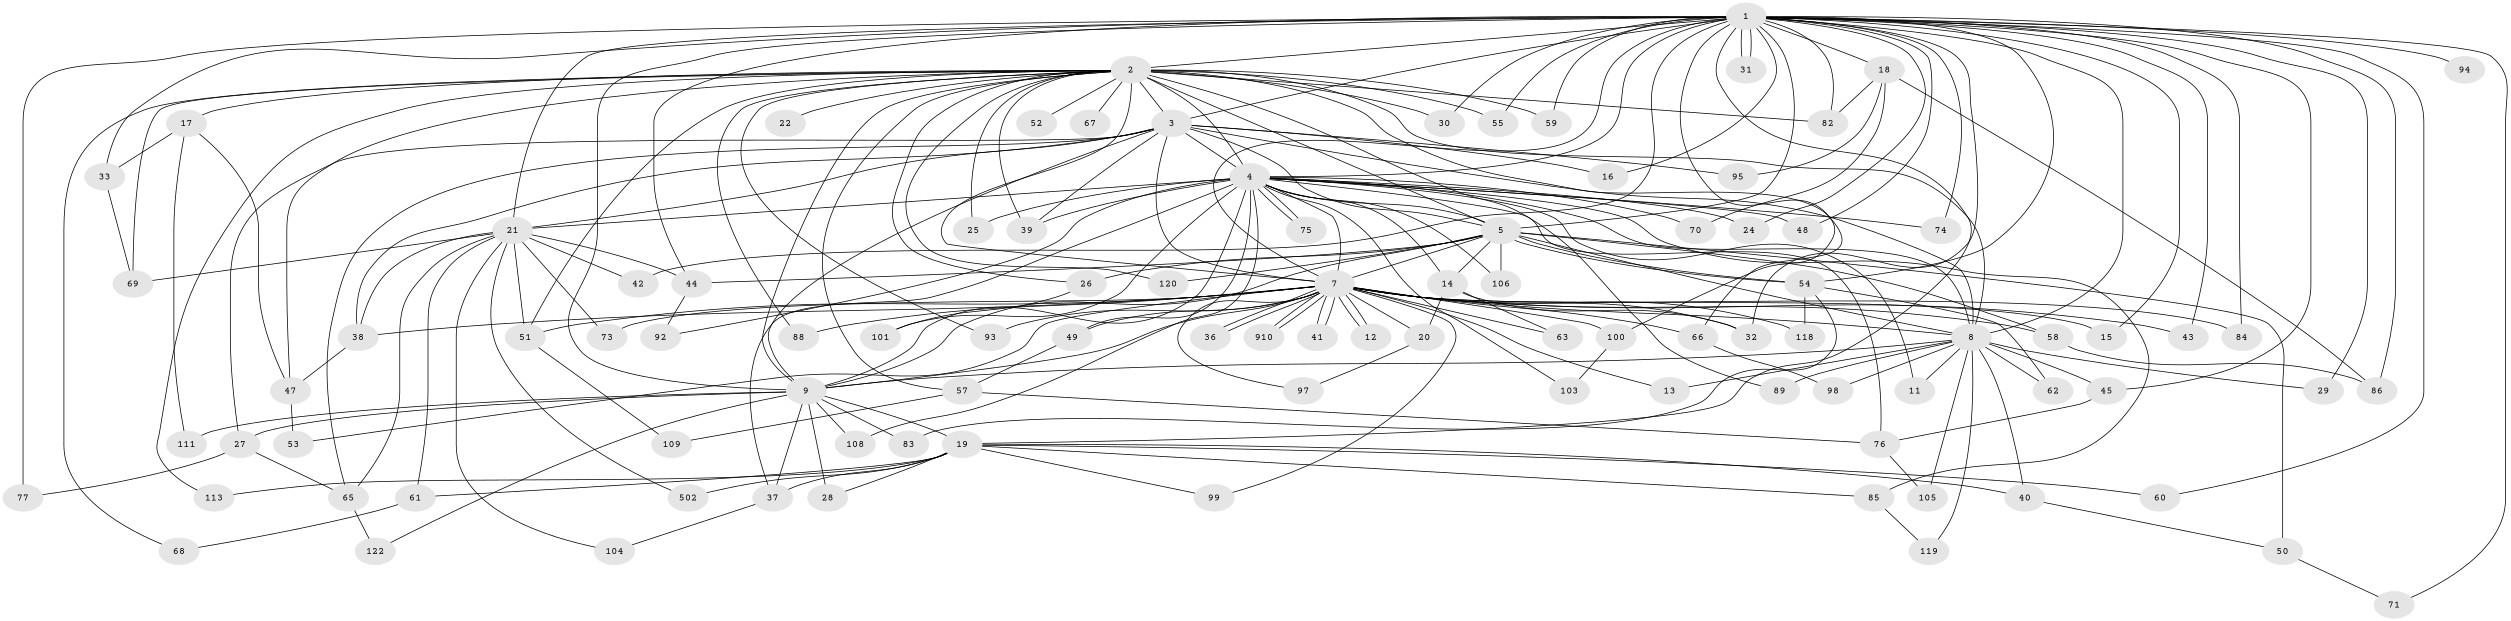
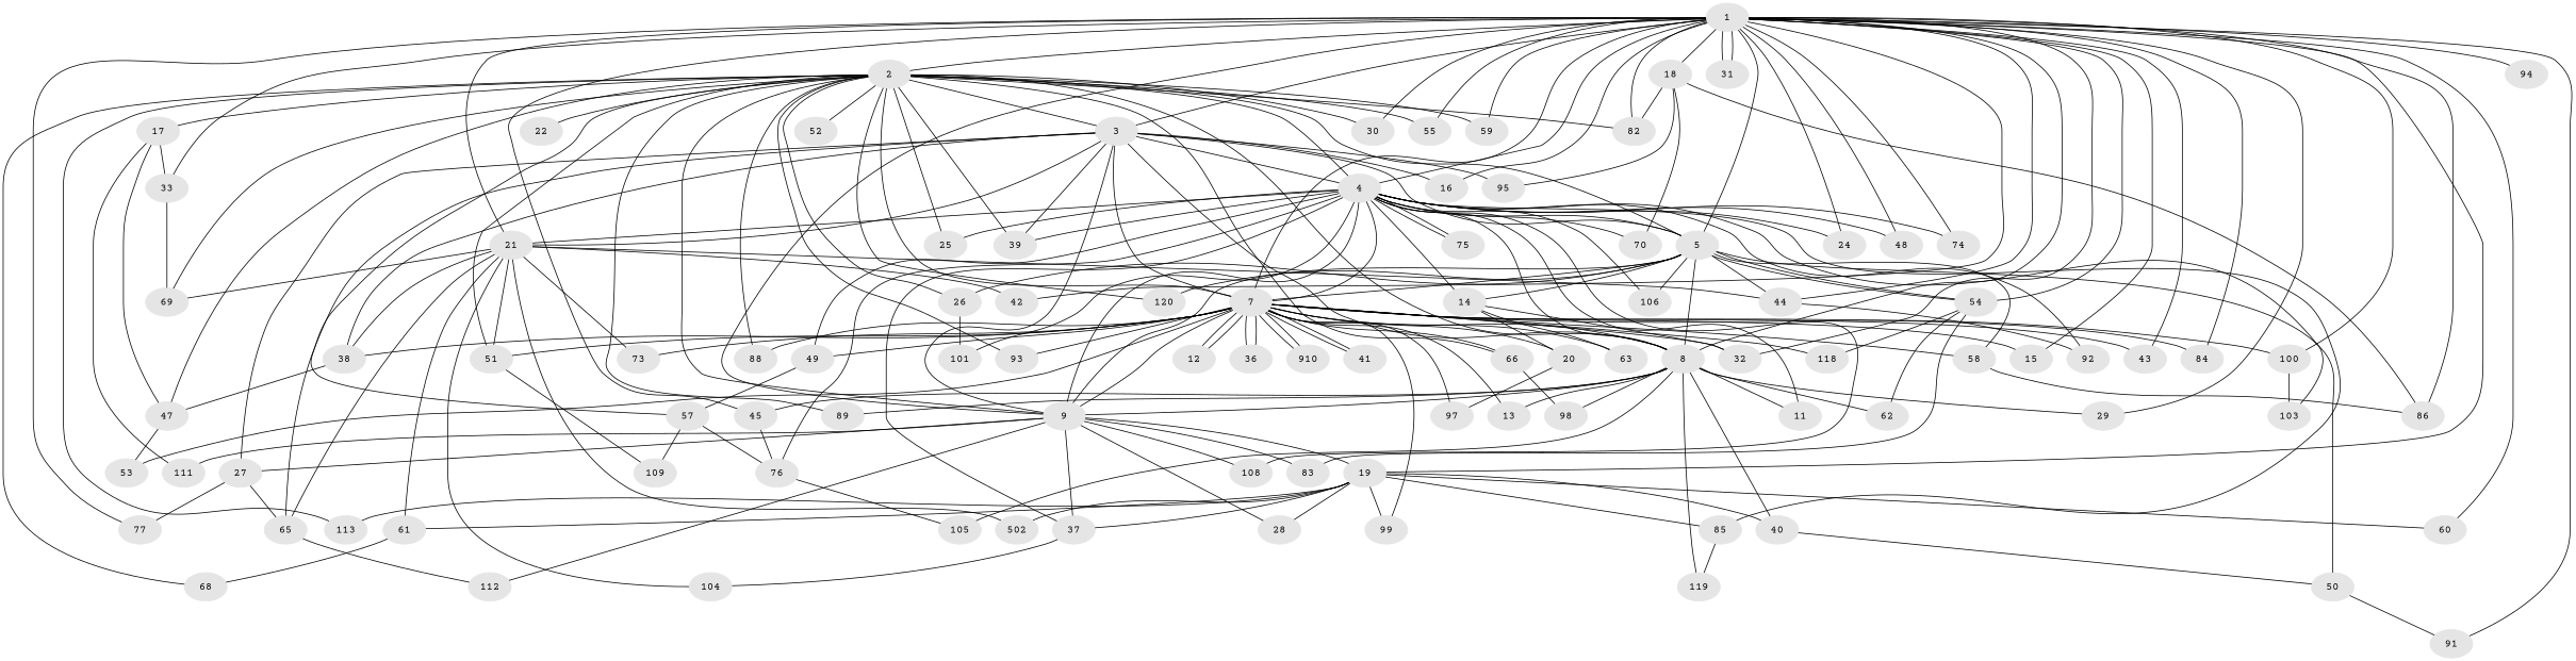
  graph {
    fontname="Courier Prime"
    node [color=gray90 fontname="Courier Prime" style=filled]
    edge [fontname="Courier Prime"]
    1 [super="+10"]
    2 [super="+6"]
    3 [super="+79"]
    4 [super="+35"]
    5 [super="+81"]
    7 [super="+23"]
    8 [super="+72"]
    9 [super="+87"]
    15
    16
    18 [super="+96"]
    19 [super="+46"]
    21 [super="+34"]
    24
    29
    30
    31
    32
    33 [super="+117"]
    42
    43
    44 [super="+64"]
    45
    48
    54 [super="+56"]
    55
    59
    60
    74
    77
    82
    84
    86 [super="+115"]
-   91 [label=71]
+   91
    94
    100
    17
    22
    25
    26
    39 [super="+107"]
    47 [super="+80"]
    51 [super="+73"]
    52
    57
    66
-   67
    68
    69
    88
    89
    93
    113
    120
    27
    38 [super="+90"]
    65 [super="+71"]
    95
    11
    14 [super="+116"]
    37
    49
    70
    75
    76 [super="+114"]
    85
    92
    101
    103
    106
    108
    50
    58
    12
    13
    20
    36
    41
    53
    63
    n81 [label=73]
    97
    99
    n84 [label=910]
    118
    40
    62
    98
    105
    119
    28
    83
    111
-   112 [label=122]
+   112
    61
    n96 [label=502]
    104
    109
    1 -- 2 [weight=4]
    1 -- 3 [weight=3]
    1 -- 4 [weight=2]
    1 -- 5 [weight=2]
    1 -- 7 [weight=2]
    1 -- 8 [weight=2]
    1 -- 9 [weight=2]
    1 -- 15
    1 -- 16
    1 -- 18
    1 -- 19
    1 -- 21
    1 -- 24
    1 -- 29
    1 -- 30
    1 -- 31
    1 -- 31
    1 -- 32
    1 -- 33
    1 -- 42
    1 -- 43
    1 -- 44
    1 -- 45
    1 -- 48
    1 -- 54
    1 -- 55
    1 -- 59
    1 -- 60
    1 -- 74
    1 -- 77
    1 -- 82
    1 -- 84
    1 -- 86
    1 -- 91
    1 -- 94 [weight=2]
    1 -- 100
    2 -- 3 [weight=2]
    2 -- 4 [weight=2]
    2 -- 5 [weight=3]
    2 -- 7 [weight=3]
    2 -- 8 [weight=2]
    2 -- 9 [weight=2]
    2 -- 30
    2 -- 55
    2 -- 59
    2 -- 82
    2 -- 17 [weight=2]
    2 -- 22 [weight=2]
    2 -- 25
    2 -- 26
    2 -- 39
    2 -- 47
    2 -- 51
    2 -- 52 [weight=2]
    2 -- 57
    2 -- 66
-   2 -- 67
    2 -- 68
    2 -- 69
    2 -- 88
    2 -- 89
    2 -- 93
    2 -- 113
    2 -- 120
    3 -- 4
    3 -- 5
    3 -- 7
    3 -- 8 [weight=2]
    3 -- 9
    3 -- 16
    3 -- 21
    3 -- 39
    3 -- 27
    3 -- 38
    3 -- 65
    3 -- 95
    4 -- 5
    4 -- 7 [weight=2]
    4 -- 8
    4 -- 9
    4 -- 21
    4 -- 24
    4 -- 48
    4 -- 74
    4 -- 25
    4 -- 39
    4 -- 11
    4 -- 14
    4 -- 37
    4 -- 49
    4 -- 70
    4 -- 75
    4 -- 75
    4 -- 76
    4 -- 85
    4 -- 92
    4 -- 101
    4 -- 103
    4 -- 106
    4 -- 108
    5 -- 7
    5 -- 8
    5 -- 9
    5 -- 44
    5 -- 54
    5 -- 54
    5 -- 26
    5 -- 120
    5 -- 14
    5 -- 106
    5 -- 50
    5 -- 58
    7 -- 8
    7 -- 9
    7 -- 15
    7 -- 32
    7 -- 43
    7 -- 84
    7 -- 100
    7 -- 51
    7 -- 66
    7 -- 88
    7 -- 93
    7 -- 38
    7 -- 49
    7 -- 58
    7 -- 12
    7 -- 12
    7 -- 13
    7 -- 20
    7 -- 36
    7 -- 36
    7 -- 41
    7 -- 41
    7 -- 53
    7 -- 63
    7 -- n81
    7 -- 97
    7 -- 99
    7 -- n84
    7 -- n84
    7 -- 118
    8 -- 9 [weight=2]
    8 -- 29
    8 -- 45
    8 -- 89
    8 -- 11
    8 -- 13
    8 -- 40
    8 -- 62
    8 -- 98
    8 -- 105
    8 -- 119
    9 -- 19
    9 -- 27
    9 -- 37
    9 -- 108
    9 -- 28
    9 -- 83
    9 -- 111
    9 -- 112
    18 -- 82
    18 -- 86
    18 -- 95
    18 -- 70
    19 -- 60
    19 -- 113
    19 -- 37
    19 -- 85
    19 -- 99
    19 -- 40
    19 -- 28
    19 -- 61
    19 -- n96
    21 -- 42
    21 -- 44
    21 -- 51
    21 -- 69
    21 -- 38
    21 -- 65
    21 -- n81
    21 -- 61
    21 -- n96
    21 -- 104
    33 -- 69
    44 -- 92
    45 -- 76
    54 -- 118
    54 -- 62
    54 -- 83
    100 -- 103
    17 -- 33
    17 -- 47
    17 -- 111
    26 -- 101
    47 -- 53
    51 -- 109
    57 -- 76
    57 -- 109
    66 -- 98
    27 -- 77
    27 -- 65
    38 -- 47
    65 -- 112
    14 -- 32
    14 -- 20
    14 -- 63
    37 -- 104
    49 -- 57
    76 -- 105
    85 -- 119
    50 -- 91
    58 -- 86
    20 -- 97
    40 -- 50
    61 -- 68
  }
